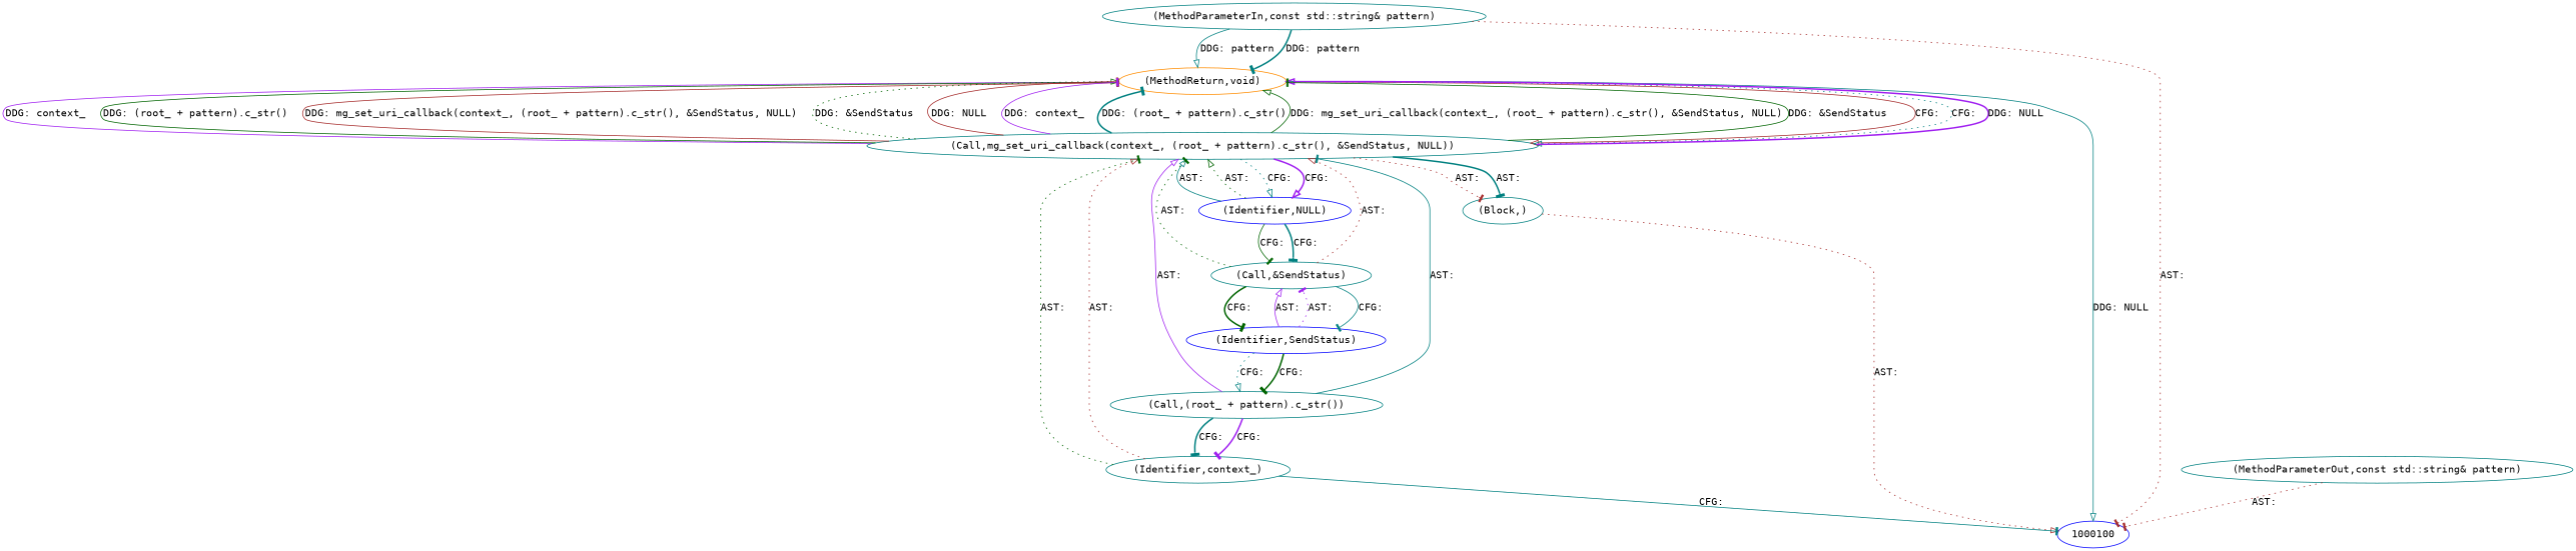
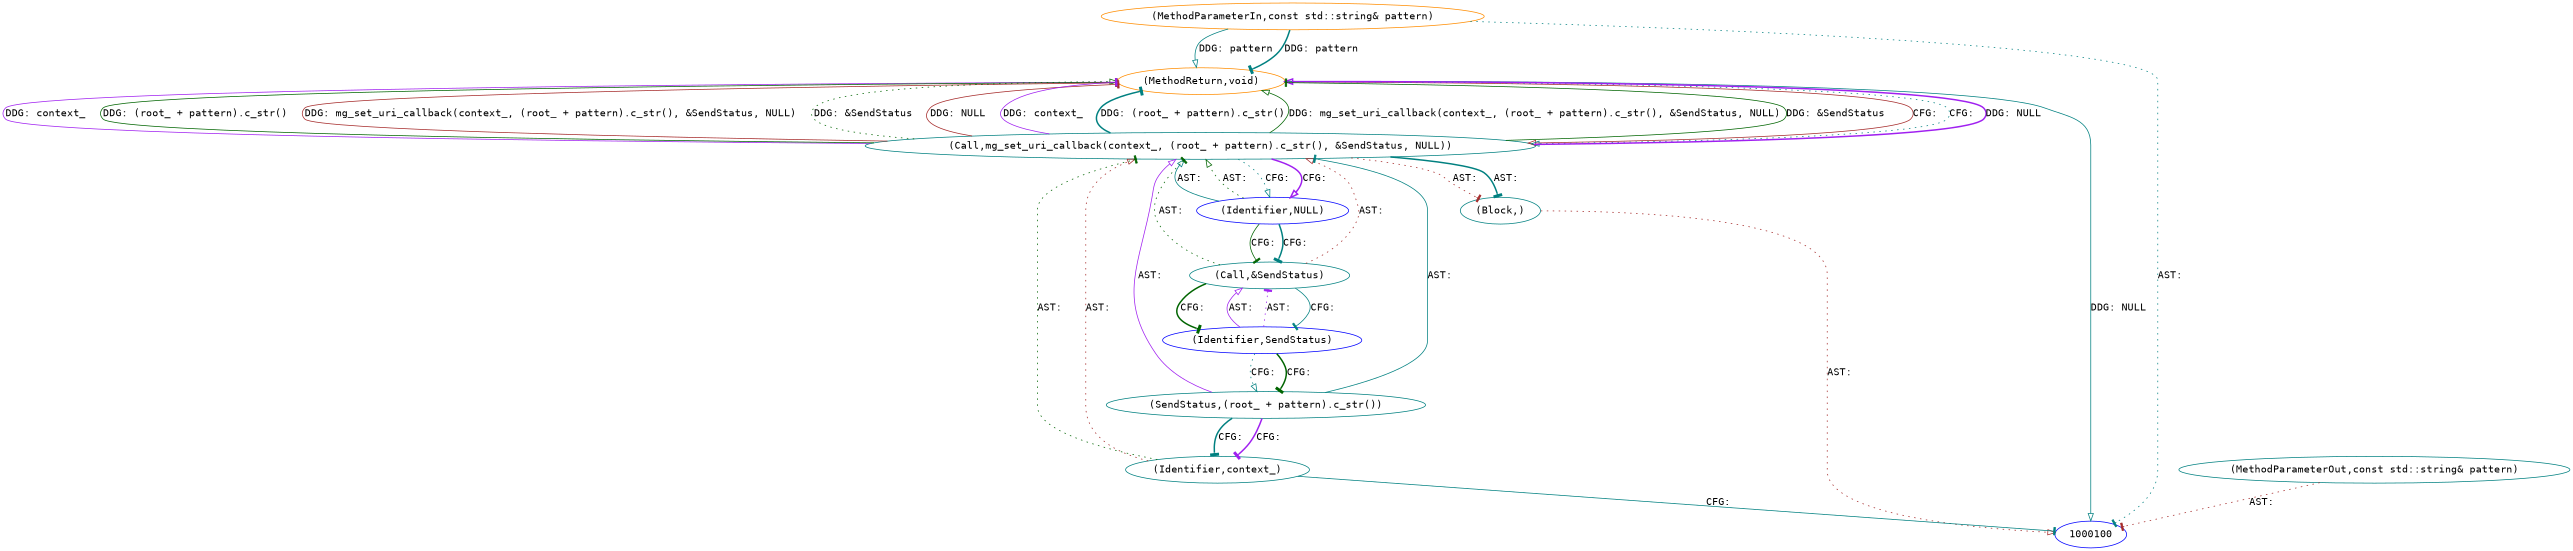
  digraph {
    fontname="DejaVu Sans Mono"
    node [color=teal fontname="DejaVu Sans Mono"]
    edge [arrowhead=tee color=teal fontname="DejaVu Sans Mono" style=solid]
    n1 [color=darkorange label="(MethodReturn,void)"]
    n2 [label="(Call,mg_set_uri_callback(context_, (root_ + pattern).c_str(), &SendStatus, NULL))"]
    1000100 [color=blue]
    n4 [label="(Block,)"]
    n5 [color=blue label="(Identifier,NULL)"]
-   n6 [label="(MethodParameterIn,const std::string& pattern)"]
+   n6 [color=darkorange label="(MethodParameterIn,const std::string& pattern)"]
    n7 [label="(MethodParameterOut,const std::string& pattern)"]
    n8 [label="(Call,&SendStatus)"]
    n9 [label="(Identifier,context_)"]
-   n10 [label="(Call,(root_ + pattern).c_str())"]
+   n10 [label="(SendStatus,(root_ + pattern).c_str())"]
    n11 [color=blue label="(Identifier,SendStatus)"]
    n1 -> n2 [arrowhead=onormal color=brown label="CFG: "]
    n1 -> n2 [arrowhead=onormal label="CFG: " style=dotted]
    n1 -> 1000100 [arrowhead=onormal label="DDG: NULL"]
    n2 -> n1 [arrowhead=onormal color=purple label="DDG: NULL" style=bold]
    n2 -> n1 [color=purple label="DDG: context_"]
    n2 -> n1 [color=darkgreen label="DDG: (root_ + pattern).c_str()"]
    n2 -> n1 [color=brown label="DDG: mg_set_uri_callback(context_, (root_ + pattern).c_str(), &SendStatus, NULL)"]
    n2 -> n1 [arrowhead=onormal color=darkgreen label="DDG: &SendStatus" style=dotted]
    n2 -> n1 [color=brown label="DDG: NULL"]
    n2 -> n1 [color=purple label="DDG: context_"]
    n2 -> n1 [label="DDG: (root_ + pattern).c_str()" style=bold]
    n2 -> n1 [arrowhead=onormal color=darkgreen label="DDG: mg_set_uri_callback(context_, (root_ + pattern).c_str(), &SendStatus, NULL)"]
    n2 -> n1 [color=darkgreen label="DDG: &SendStatus"]
    n2 -> n4 [color=brown label="AST: " style=dotted]
    n2 -> n4 [label="AST: " style=bold]
    n2 -> n5 [arrowhead=onormal label="CFG: " style=dotted]
    n2 -> n5 [arrowhead=onormal color=purple label="CFG: " style=bold]
    n4 -> 1000100 [arrowhead=onormal color=brown label="AST: " style=dotted]
    n5 -> n2 [arrowhead=onormal label="AST: "]
    n5 -> n2 [arrowhead=onormal color=darkgreen label="AST: " style=dotted]
    n5 -> n8 [color=darkgreen label="CFG: "]
    n5 -> n8 [label="CFG: " style=bold]
    n6 -> n1 [label="DDG: pattern" style=bold]
    n6 -> n1 [arrowhead=onormal label="DDG: pattern"]
-   n6 -> 1000100 [color=brown label="AST: " style=dotted]
+   n6 -> 1000100 [label="AST: " style=dotted]
    n7 -> 1000100 [color=brown label="AST: " style=dotted]
    n8 -> n2 [arrowhead=onormal color=brown label="AST: " style=dotted]
    n8 -> n2 [color=darkgreen label="AST: " style=dotted]
    n8 -> n11 [label="CFG: "]
    n8 -> n11 [color=darkgreen label="CFG: " style=bold]
    n9 -> n2 [arrowhead=onormal color=brown label="AST: " style=dotted]
    n9 -> n2 [color=darkgreen label="AST: " style=dotted]
    n9 -> 1000100 [label="CFG: "]
    n10 -> n2 [arrowhead=onormal color=purple label="AST: "]
    n10 -> n2 [label="AST: "]
    n10 -> n9 [label="CFG: " style=bold]
    n10 -> n9 [color=purple label="CFG: " style=bold]
    n11 -> n8 [arrowhead=onormal color=purple label="AST: "]
    n11 -> n8 [color=purple label="AST: " style=dotted]
    n11 -> n10 [color=darkgreen label="CFG: " style=bold]
    n11 -> n10 [arrowhead=onormal label="CFG: " style=dotted]
  }
